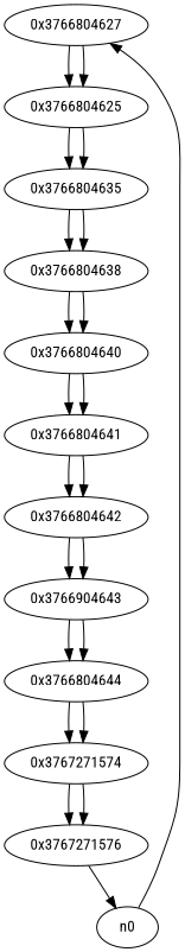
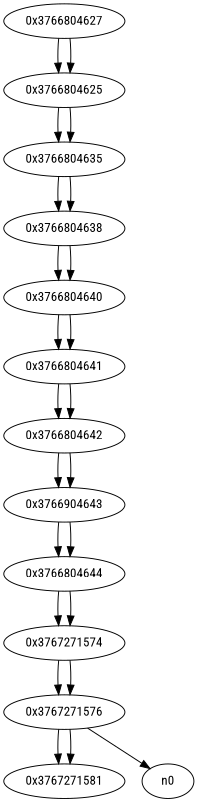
  digraph {
    fontname="Roboto Condensed"
    node [fontname="Roboto Condensed"]
    edge [fontname="Roboto Condensed"]
    n1 [label="0x3766804627"]
    n2 [label="0x3766804625"]
    n3 [label="0x3766804635"]
    n4 [label="0x3766804638"]
    n5 [label="0x3766804640"]
    n6 [label="0x3766804641"]
    n7 [label="0x3766804642"]
    n8 [label="0x3766904643"]
    n9 [label="0x3766804644"]
    n10 [label="0x3767271574"]
    n11 [label="0x3767271576"]
+   n12 [label="0x3767271581"]
    n0
    n1 -> n2
    n1 -> n2
    n2 -> n3
    n2 -> n3
    n3 -> n4
    n3 -> n4
    n4 -> n5
    n4 -> n5
    n5 -> n6
    n5 -> n6
    n6 -> n7
    n6 -> n7
    n7 -> n8
    n7 -> n8
    n8 -> n9
    n8 -> n9
    n9 -> n10
    n9 -> n10
    n10 -> n11
    n10 -> n11
+   n11 -> n12
+   n11 -> n12
    n11 -> n0
-   n0 -> n1
  }
